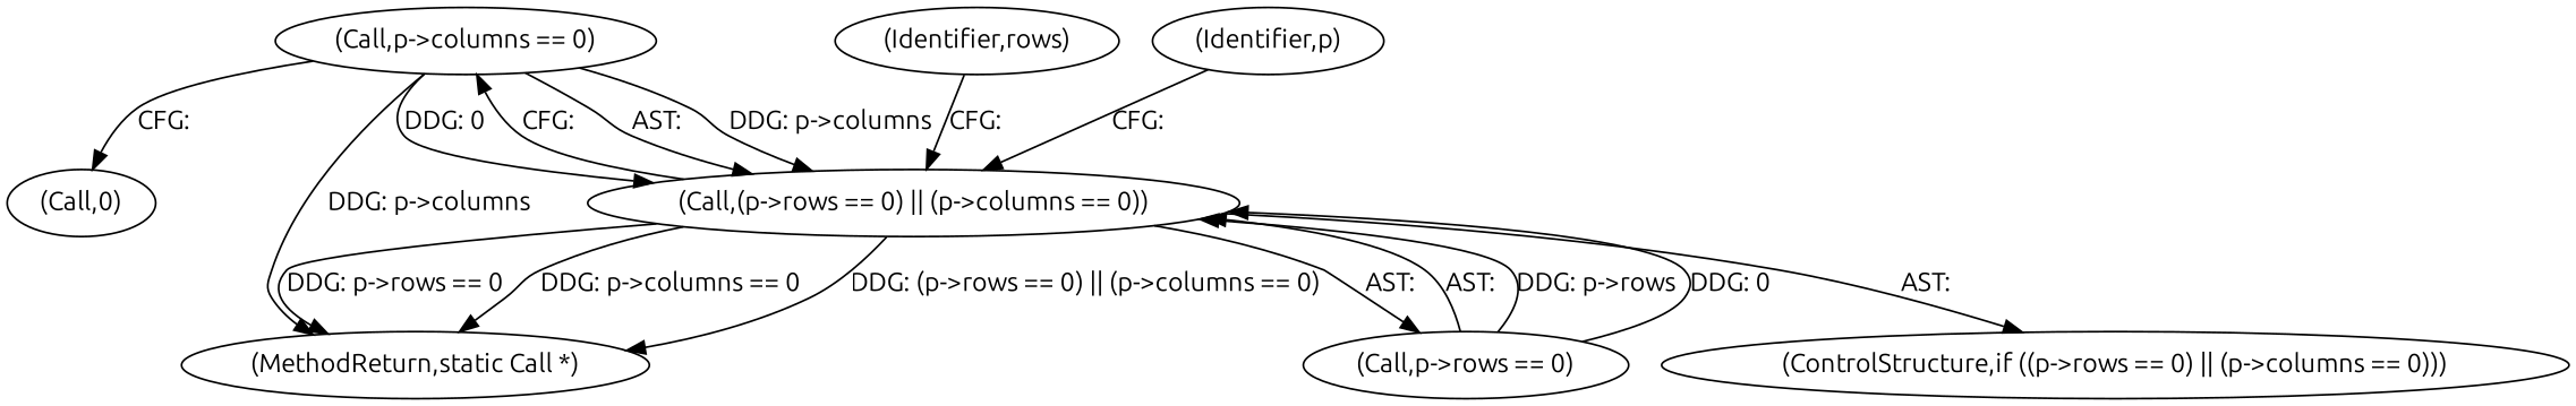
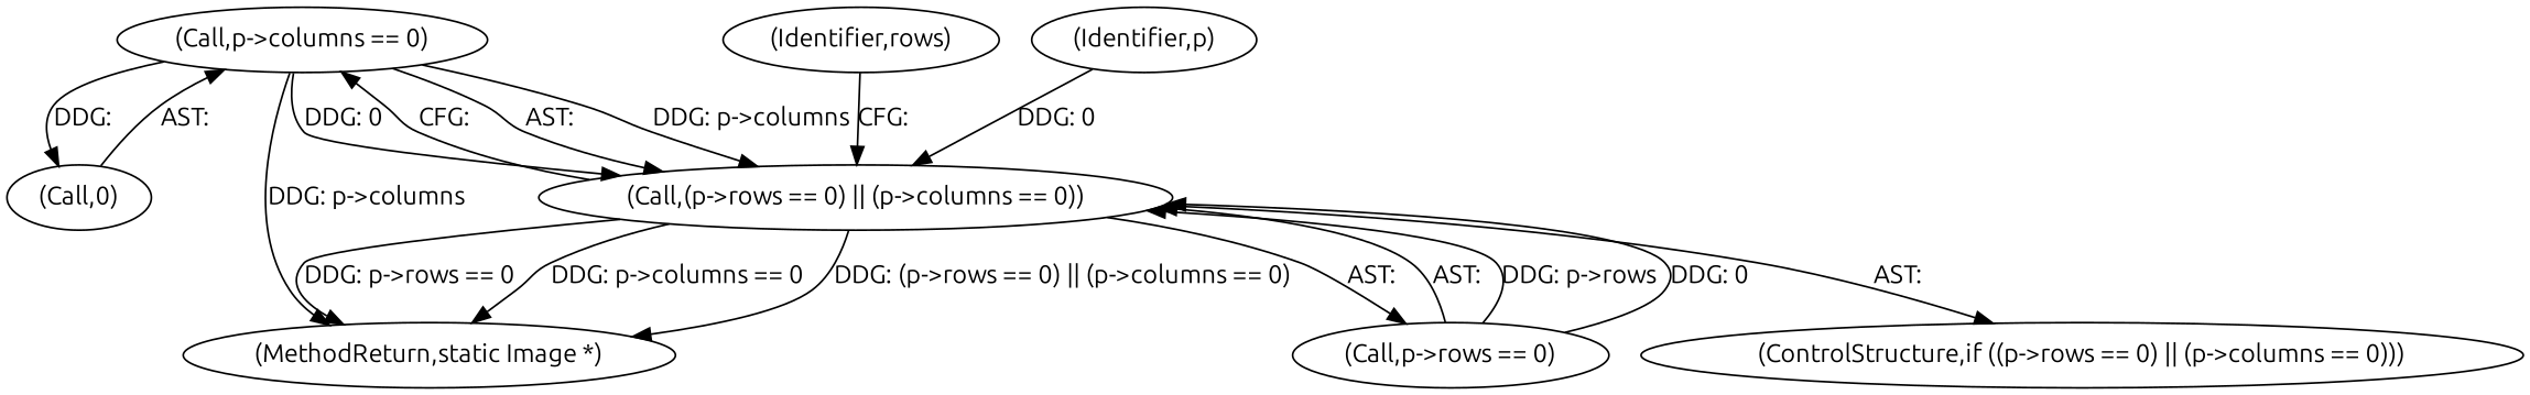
  digraph {
    fontname=Ubuntu
    node [fontname=Ubuntu]
    edge [fontname=Ubuntu]
    n1 [label="(Call,p->columns == 0)"]
    n2 [label="(Call,(p->rows == 0) || (p->columns == 0))"]
    n3 [label="(Call,0)"]
-   n4 [label="(MethodReturn,static Call *)"]
+   n4 [label="(MethodReturn,static Image *)"]
    n5 [label="(Call,p->rows == 0)"]
    n6 [label="(ControlStructure,if ((p->rows == 0) || (p->columns == 0)))"]
    n7 [label="(Identifier,rows)"]
    n8 [label="(Identifier,p)"]
    n1 -> n2 [label="AST: "]
    n1 -> n2 [label="DDG: p->columns"]
    n1 -> n2 [label="DDG: 0"]
-   n1 -> n3 [label="CFG: "]
+   n1 -> n3 [label="DDG: "]
    n1 -> n4 [label="DDG: p->columns"]
    n2 -> n1 [label="CFG: "]
    n2 -> n4 [label="DDG: (p->rows == 0) || (p->columns == 0)"]
    n2 -> n4 [label="DDG: p->rows == 0"]
    n2 -> n4 [label="DDG: p->columns == 0"]
    n2 -> n5 [label="AST: "]
    n2 -> n6 [label="AST: "]
+   n3 -> n1 [label="AST: "]
    n5 -> n2 [label="AST: "]
    n5 -> n2 [label="DDG: p->rows"]
    n5 -> n2 [label="DDG: 0"]
    n7 -> n2 [label="CFG: "]
-   n8 -> n2 [label="CFG: "]
+   n8 -> n2 [label="DDG: 0"]
  }
